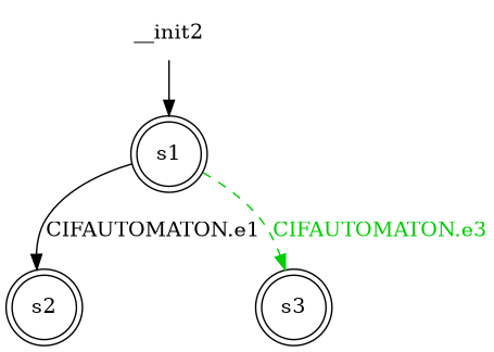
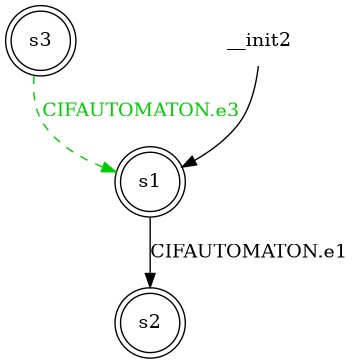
  digraph {
    node [shape=doublecircle]
    edge [style=solid]
    n1 [label=<s1>]
    n2 [label=<s2>]
    n3 [label=<s3>]
    n4 [label=__init2 shape=none]
    n1 -> n2 [label=<<font color="#000000">CIFAUTOMATON.e1</font>>]
-   n1 -> n3 [color="#00cc00" label=<<font color="#00cc00">CIFAUTOMATON.e3</font>> style=dashed]
+   n3 -> n1 [color="#00cc00" label=<<font color="#00cc00">CIFAUTOMATON.e3</font>> style=dashed]
    n4 -> n1
  }
